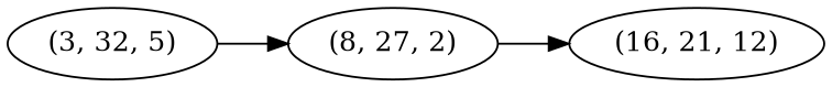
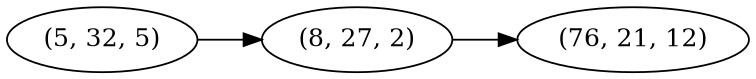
  digraph {
    rankdir=LR
    n1 [label="(8, 27, 2)"]
-   "(5, 32, 5)" [label="(3, 32, 5)"]
-   "(16, 21, 12)"
+   "(5, 32, 5)"
+   "(16, 21, 12)" [label="(76, 21, 12)"]
    n1 -> "(16, 21, 12)"
    "(5, 32, 5)" -> n1
  }
